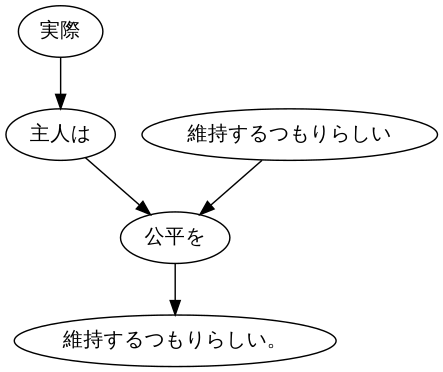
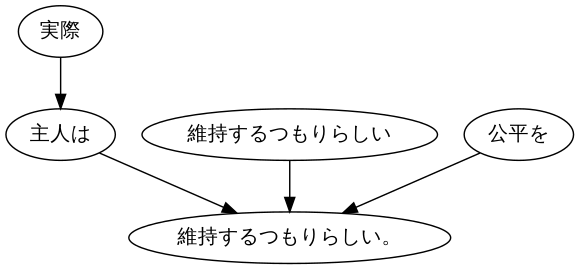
  digraph {
    n1 [label="実際"]
    n2 [label="主人は"]
    n3 [label="維持するつもりらしい。"]
    n4 [label="維持するつもりらしい"]
    n5 [label="公平を"]
    n1 -> n2
-   n2 -> n5
-   n4 -> n5
+   n2 -> n3
+   n4 -> n3
    n5 -> n3
  }
